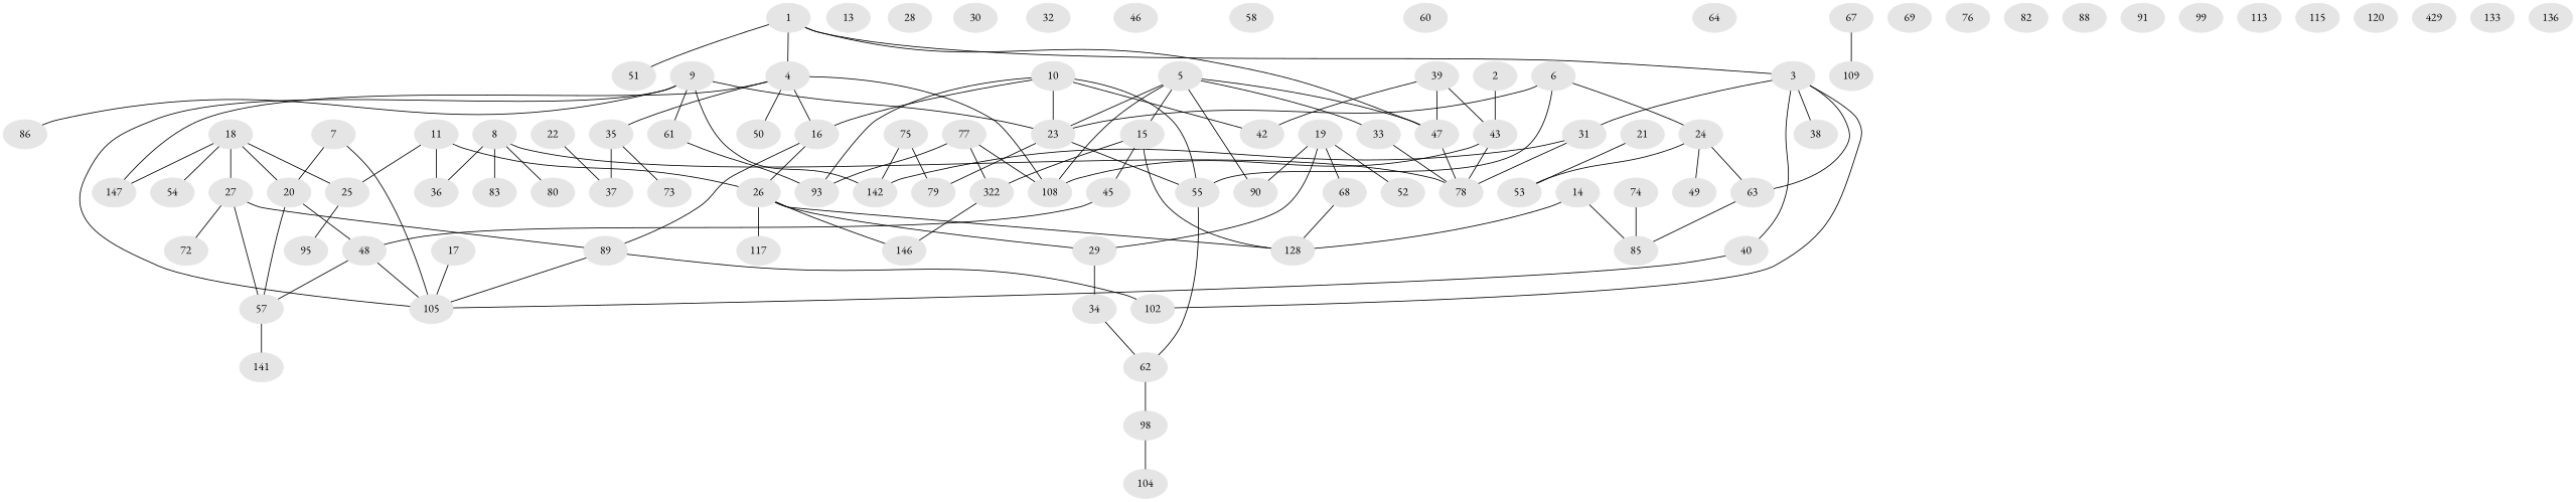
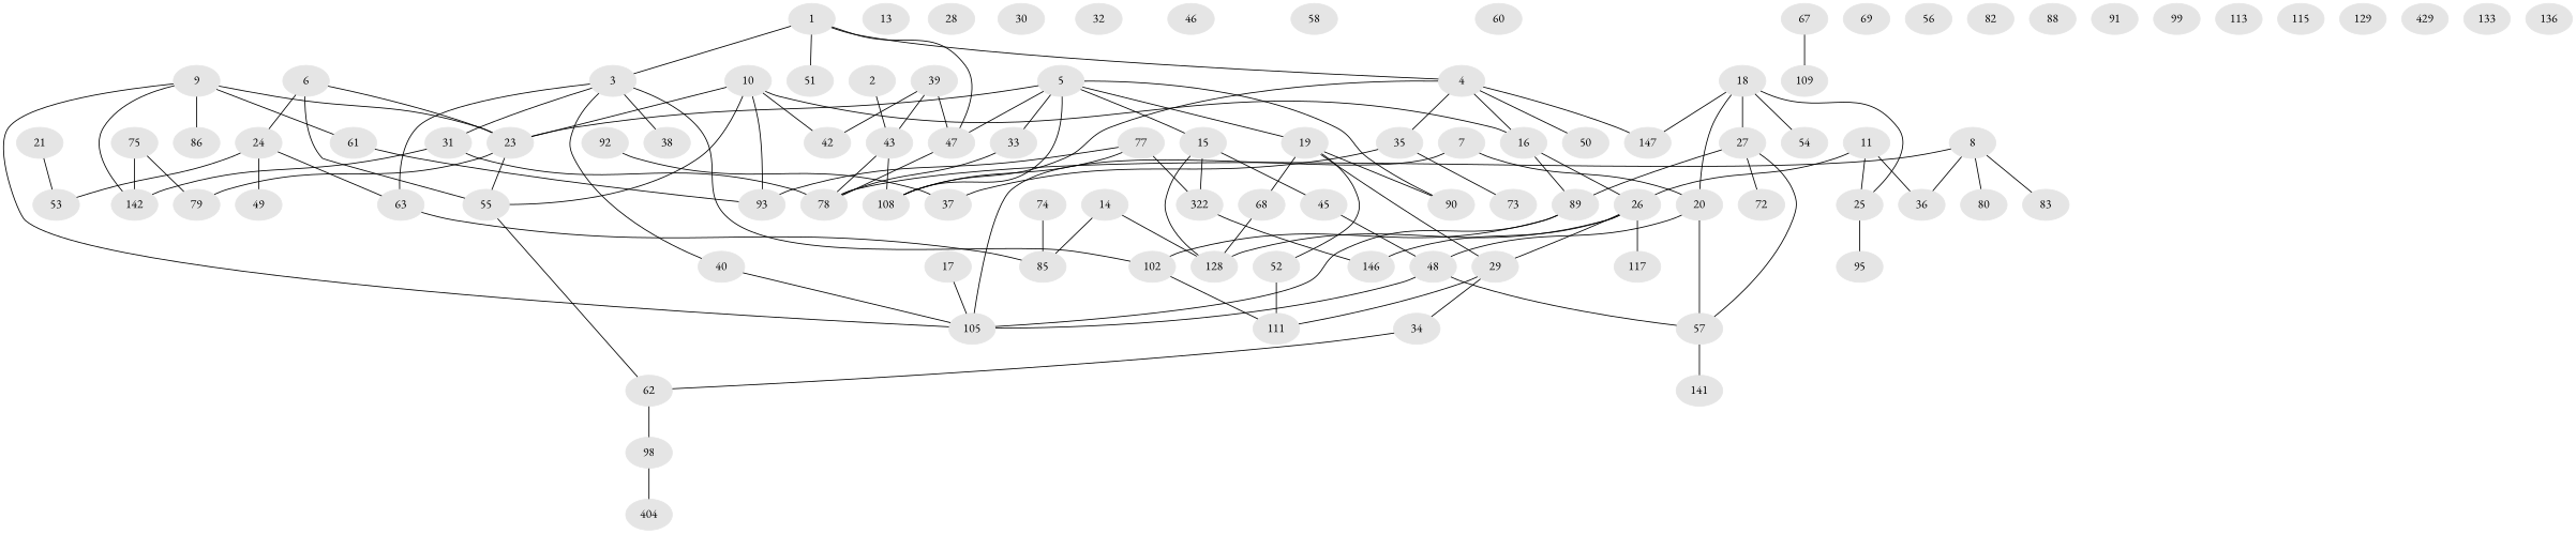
  graph {
    fontname="EB Garamond"
    node [color=gray90 fontname="EB Garamond" style=filled]
    edge [fontname="EB Garamond"]
    3 [super="+119"]
    31 [super="+131"]
    38
    40 [super="+139"]
    63
    102
    1
    4 [super="+65"]
    47 [super="+66"]
    51
    16
    35 [super="+94"]
    50
    108 [super="+130"]
    147
    78 [super="+126"]
    43 [super="+121"]
    2
    142 [super="+145"]
    105 [super="+134"]
    85
+   111 [super="+127"]
    26 [super="+132"]
    89 [super="+144"]
    37 [super="+56"]
    73
    5 [super="+70"]
    15
    19 [super="+123"]
    23 [super="+44"]
    33
    90
    128 [super="+138"]
    45 [super="+101"]
    n35 [label=322 super="+125"]
    29 [super="+137"]
    52 [super="+143"]
    68 [super="+118"]
    55 [super="+81"]
    79 [super="+84"]
    6 [super="+116"]
    24
    53 [super="+103"]
    49 [super="+100"]
    62 [super="+124"]
    7 [super="+12"]
    20 [super="+149"]
    48
    57 [super="+148"]
    8 [super="+92"]
    36
    80
    83
    9 [super="+87"]
    61
    86
    93
    10 [super="+41"]
    42
    25 [super="+135"]
    95 [super="+112"]
    11
    117
    146
    13
    14 [super="+59"]
    17
    18 [super="+71"]
    27 [super="+106"]
    54
    72
    34 [super="+97"]
    141
    21
-   22
+   22 [label=92]
    28
    30
    32
    98 [super="+110"]
    39 [super="+96"]
    46
    58 [super="+140"]
    60
-   104
-   64
+   104 [label=404]
    67
    109
    69
    74
    75 [super="+107"]
-   76
+   76 [label=56]
    77 [super="+114"]
    82
    88
    91
    99
    113
    115
-   120
+   120 [label=129]
    n100 [label=429]
    133
    136
    3 -- 31
    3 -- 38
    3 -- 40
    3 -- 63
    3 -- 102
    31 -- 78
    31 -- 142
    40 -- 105
    63 -- 85
+   102 -- 111
    1 -- 3
    1 -- 4
    1 -- 47
    1 -- 51
    4 -- 16
    4 -- 35
    4 -- 50
    4 -- 108
    4 -- 147
    47 -- 78
    16 -- 26
    16 -- 89
    35 -- 37
    35 -- 73
    43 -- 108
    43 -- 78
    2 -- 43
    26 -- 128
    26 -- 29
    26 -- 117
    26 -- 146
    89 -- 102
    89 -- 105
    5 -- 47
    5 -- 108
    5 -- 15
+   5 -- 19
    5 -- 23
    5 -- 33
    5 -- 90
    15 -- 128
    15 -- 45
    15 -- n35
    19 -- 90
    19 -- 29
    19 -- 52
    19 -- 68
    23 -- 55
    23 -- 79
    33 -- 78
    45 -- 48
    n35 -- 146
+   29 -- 111
    29 -- 34
+   52 -- 111
    68 -- 128
    55 -- 62
    6 -- 23
    6 -- 55
    6 -- 24
    24 -- 63
    24 -- 53
    24 -- 49
    62 -- 98
    7 -- 105
    7 -- 20
    20 -- 48
    20 -- 57
    48 -- 105
    48 -- 57
    57 -- 141
    8 -- 78
    8 -- 36
    8 -- 80
    8 -- 83
    9 -- 142
    9 -- 105
    9 -- 23
    9 -- 61
    9 -- 86
    61 -- 93
    10 -- 16
    10 -- 23
    10 -- 55
    10 -- 93
    10 -- 42
    25 -- 95
    11 -- 26
    11 -- 36
    11 -- 25
    14 -- 85
    14 -- 128
    17 -- 105
    18 -- 147
    18 -- 20
    18 -- 25
    18 -- 27
    18 -- 54
    27 -- 89
    27 -- 57
    27 -- 72
    34 -- 62
    21 -- 53
    22 -- 37
    98 -- 104
    39 -- 47
    39 -- 43
    39 -- 42
    67 -- 109
    74 -- 85
    75 -- 142
    75 -- 79
    77 -- 108
    77 -- n35
    77 -- 93
  }
